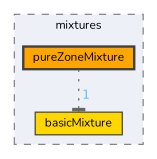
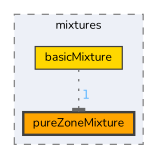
  digraph {
    compound=true
    fontname=Nunito
    node [color=grey25 fontname=Nunito fontsize=10 shape=box]
    n1 [fillcolor=gold height=0.2 label=basicMixture style=filled width=0.4]
    n2 [fillcolor=orange height=0.2 label=pureZoneMixture style="filled,bold" width=0.4]
    subgraph cluster_1 {
      bgcolor="#edf0f7"
      fontsize=10
      label=mixtures
      pencolor=grey50
      style="filled,dashed"
      n1
      n2
    }
-   n2 -> n1 [color=gray40 fontcolor=steelblue1 fontname=Nunito fontsize=10 headlabel=1 labeldistance=1.5 labelfontname=Helvetica labelfontsize=10 style=dotted arrowhead=tee]
+   n1 -> n2 [color=gray40 fontcolor=steelblue1 fontname=Nunito fontsize=10 headlabel=1 labeldistance=1.5 labelfontname=Helvetica labelfontsize=10 style=dotted arrowhead=tee]
  }
